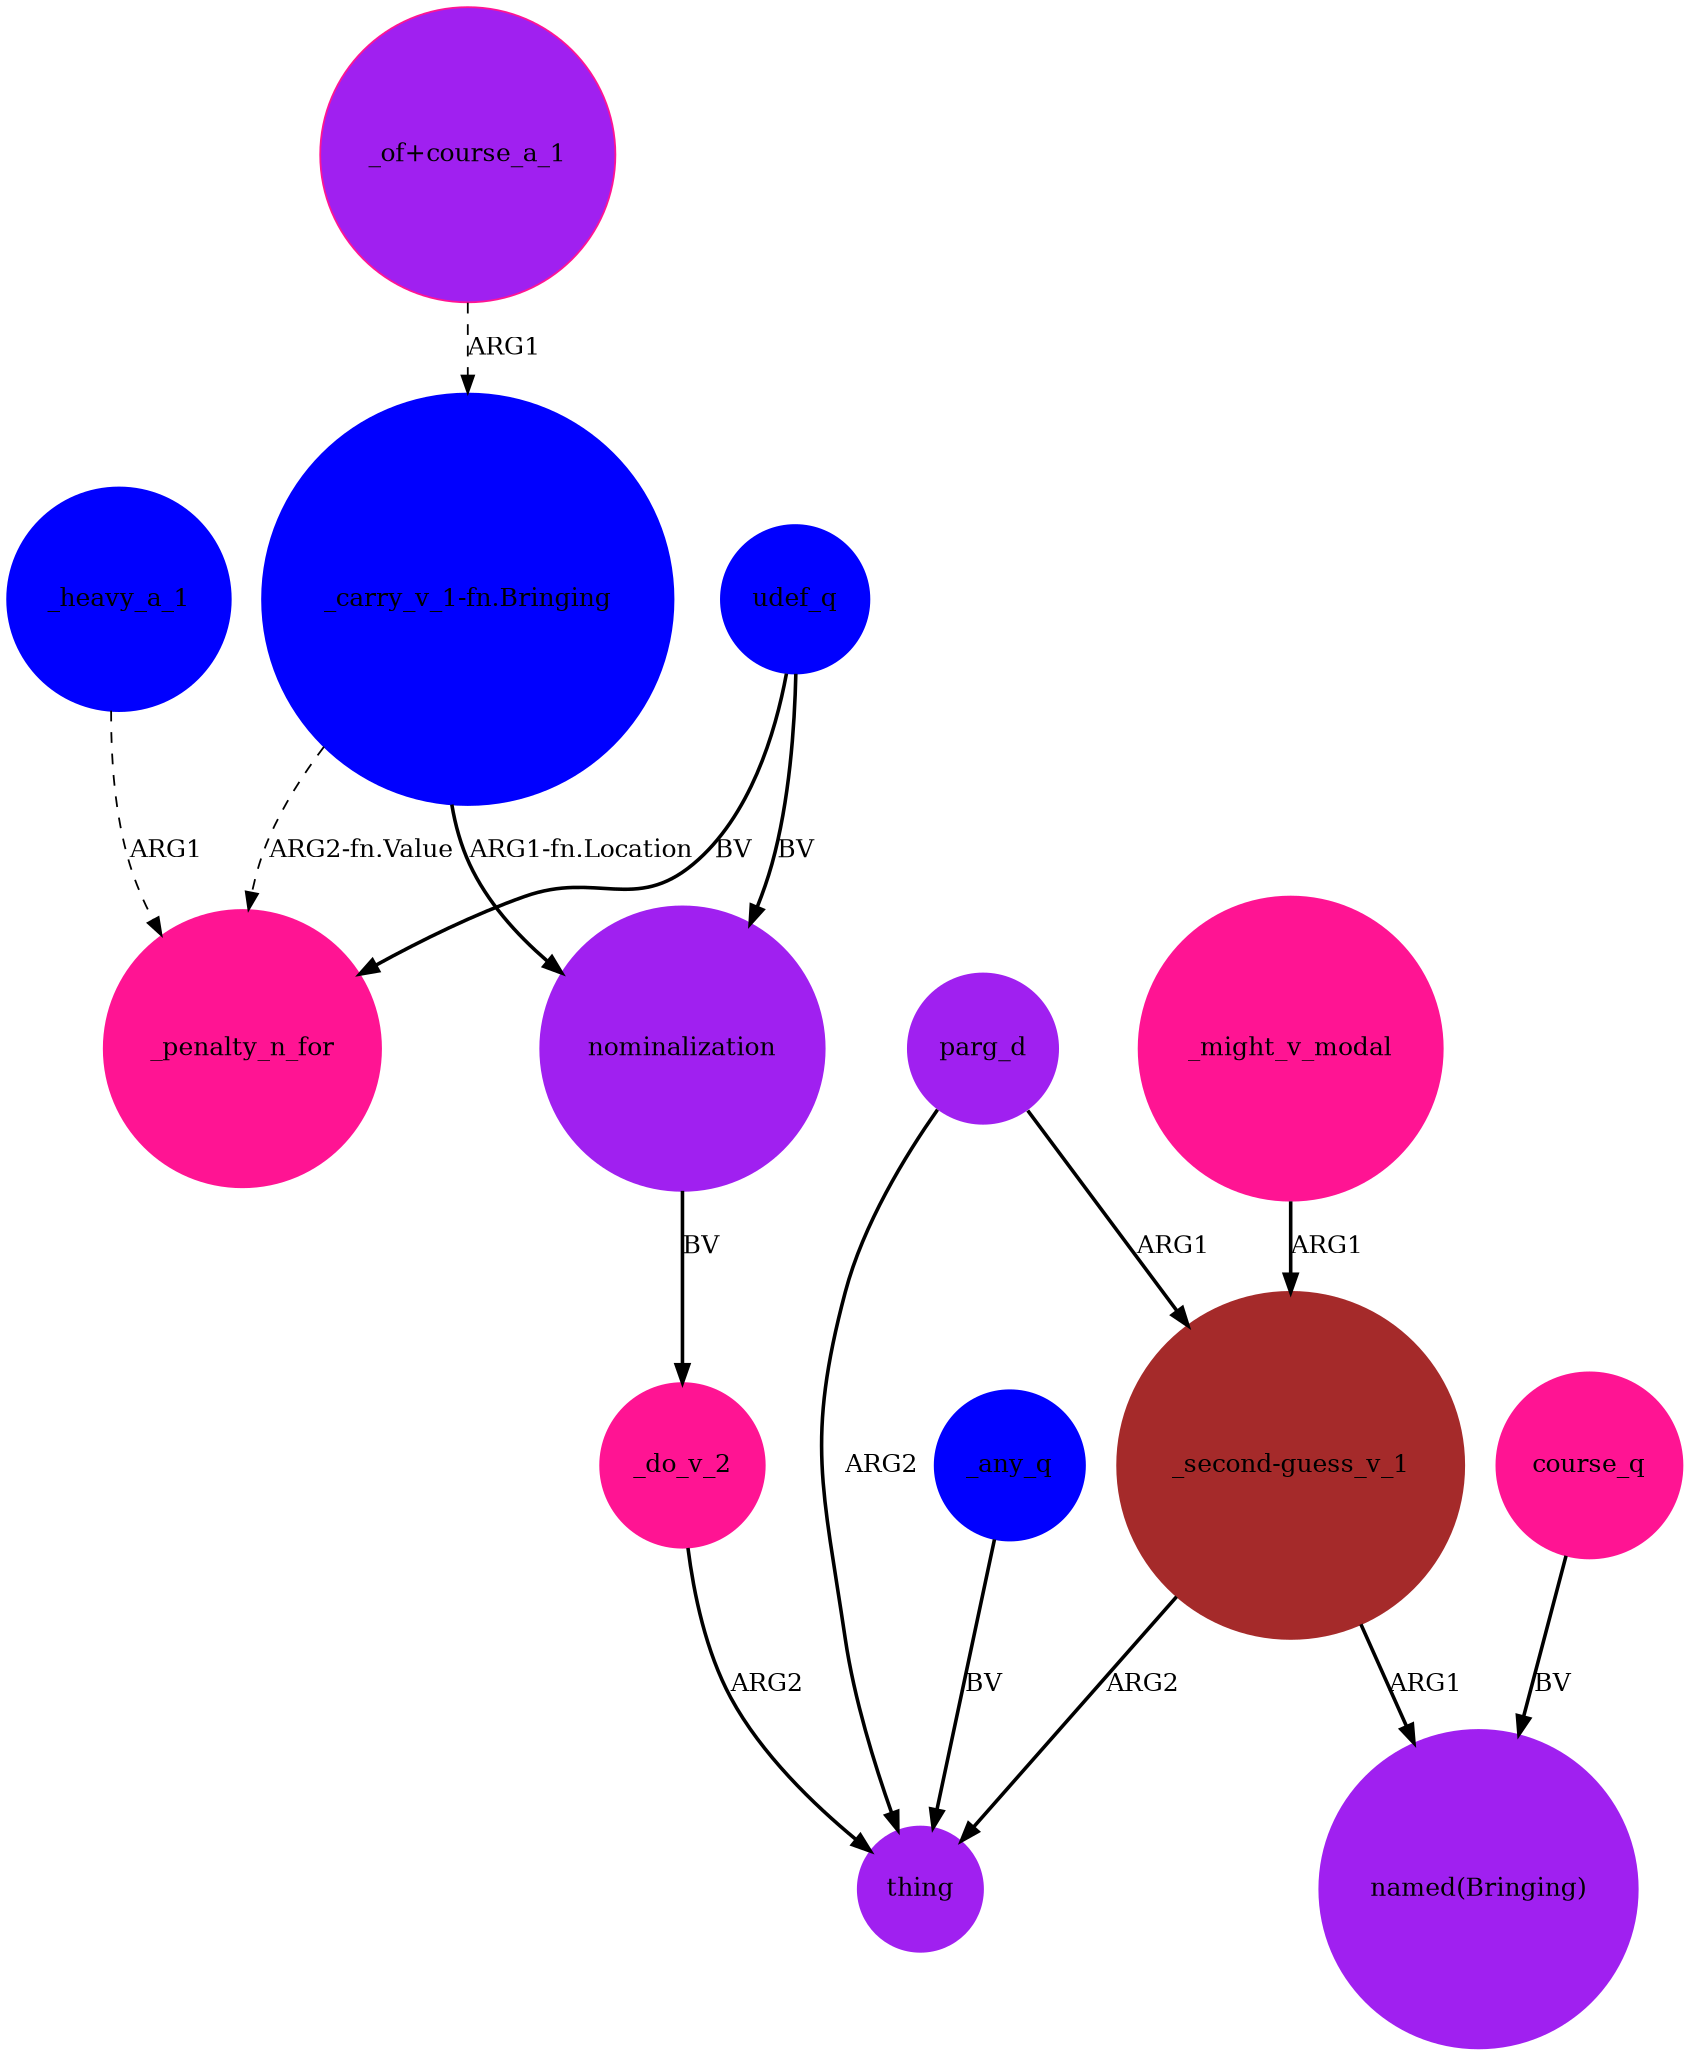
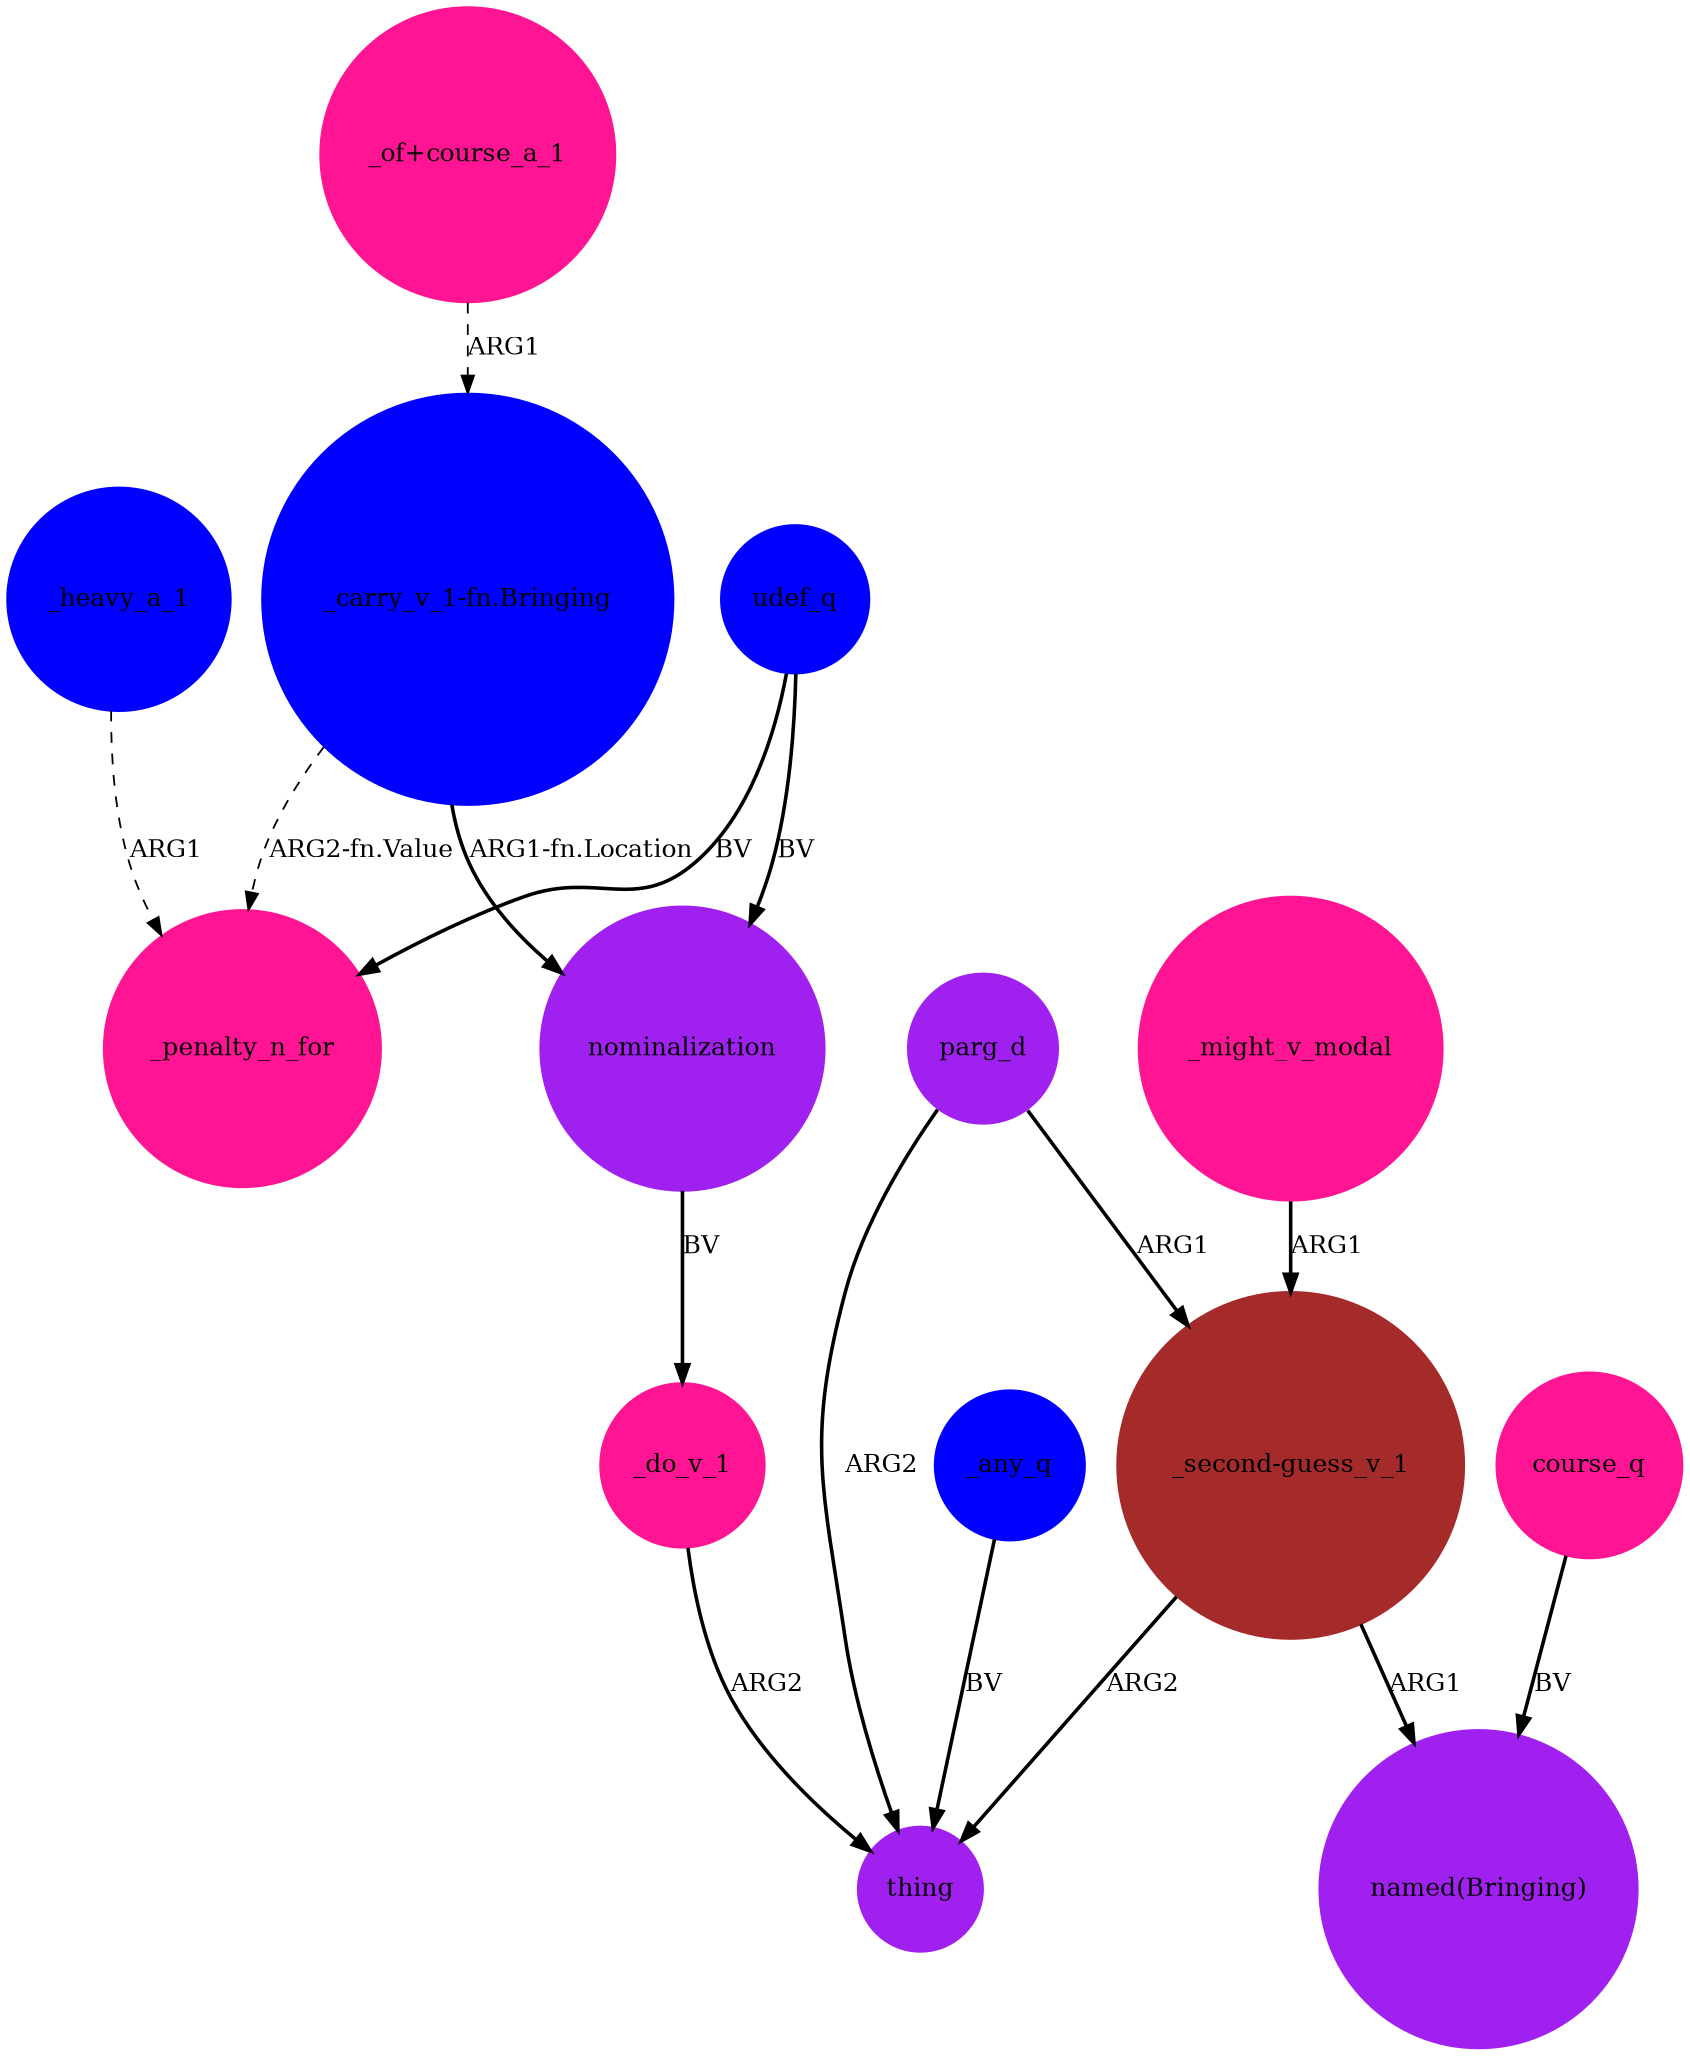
  digraph {
    node [color=deeppink shape=circle style=filled]
    edge [style=bold]
    "_second-guess_v_1" [color=brown]
    thing [color=purple]
    n3 [color=purple label="named(Bringing)"]
    "_carry_v_1-fn.Bringing" [color=blue]
-   "_of+course_a_1" [fillcolor=purple]
+   "_of+course_a_1"
    _penalty_n_for
    nominalization [color=purple]
-   _do_v_1 [label=_do_v_2]
+   _do_v_1
    udef_q [color=blue]
    _heavy_a_1 [color=blue]
    parg_d [color=purple]
    n12 [label=course_q]
    _might_v_modal
    _any_q [color=blue]
    "_second-guess_v_1" -> thing [label=ARG2]
    "_second-guess_v_1" -> n3 [label=ARG1]
    "_carry_v_1-fn.Bringing" -> _penalty_n_for [label="ARG2-fn.Value" style=dashed]
    "_carry_v_1-fn.Bringing" -> nominalization [label="ARG1-fn.Location"]
    "_of+course_a_1" -> "_carry_v_1-fn.Bringing" [label=ARG1 style=dashed]
    nominalization -> _do_v_1 [label=BV]
    _do_v_1 -> thing [label=ARG2]
    udef_q -> _penalty_n_for [label=BV]
    udef_q -> nominalization [label=BV]
    _heavy_a_1 -> _penalty_n_for [label=ARG1 style=dashed]
    parg_d -> "_second-guess_v_1" [label=ARG1]
    parg_d -> thing [label=ARG2]
    n12 -> n3 [label=BV]
    _might_v_modal -> "_second-guess_v_1" [label=ARG1]
    _any_q -> thing [label=BV]
  }
